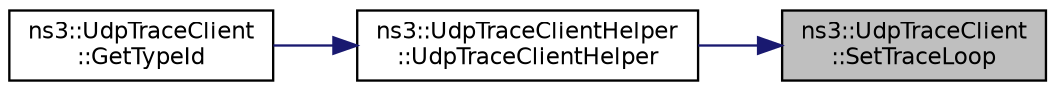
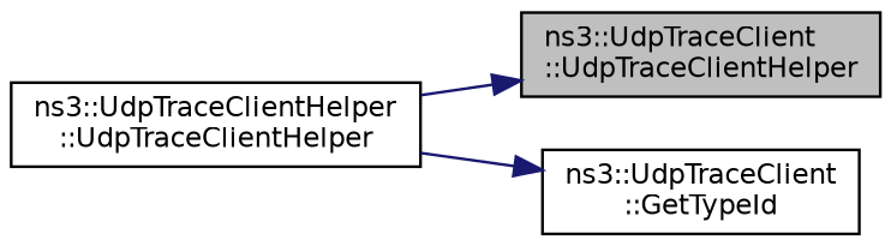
  digraph {
    rankdir=RL
    node [color=black fillcolor=white fontname=Helvetica fontsize=10 shape=record style=filled]
    edge [color=midnightblue dir=back fontname=Helvetica fontsize=10 labelfontname=Helvetica labelfontsize=10 style=solid]
-   n1 [fillcolor=grey75 fontcolor=black height=0.2 label="ns3::UdpTraceClient\l::SetTraceLoop" width=0.4]
+   n1 [fillcolor=grey75 fontcolor=black height=0.2 label="ns3::UdpTraceClient\l::UdpTraceClientHelper" width=0.4]
    n2 [height=0.2 label="ns3::UdpTraceClientHelper\l::UdpTraceClientHelper" width=0.4]
    n3 [height=0.2 label="ns3::UdpTraceClient\l::GetTypeId" width=0.4]
    n1 -> n2
-   n2 -> n3
+   n3 -> n2
  }
